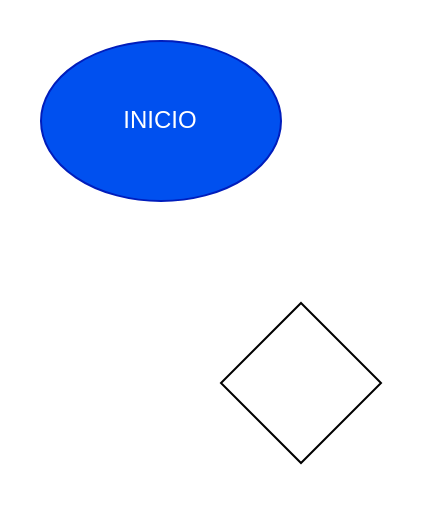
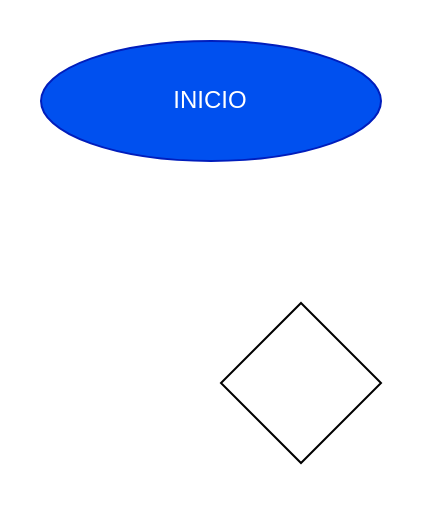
  <mxCell id="0" />
  <mxCell id="1" parent="0" />
- <mxCell id="2" value="INICIO" style="ellipse;whiteSpace=wrap;html=1;fillColor=#0050ef;fontColor=#ffffff;strokeColor=#001DBC;" vertex="1" parent="1"><mxGeometry x="20" y="20" width="120" height="80" as="geometry" /></mxCell>
+ <mxCell id="2" value="INICIO" style="ellipse;whiteSpace=wrap;html=1;fillColor=#0050ef;fontColor=#ffffff;strokeColor=#001DBC;" vertex="1" parent="1"><mxGeometry x="20" y="20" width="170" height="60" as="geometry" /></mxCell>
  <mxCell id="3" value="" style="rhombus;whiteSpace=wrap;html=1;" vertex="1" parent="1"><mxGeometry x="110" y="151" width="80" height="80" as="geometry" /></mxCell>
